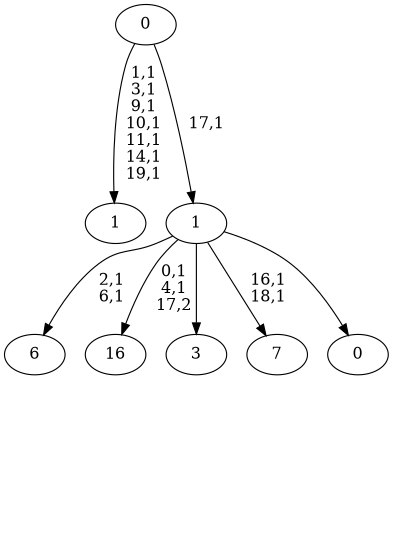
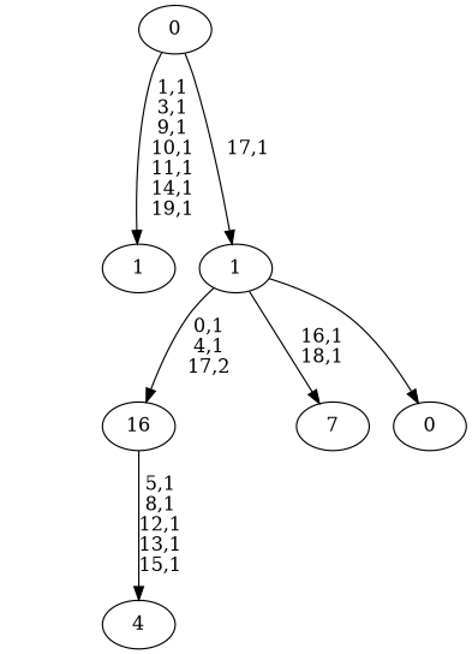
  digraph {
-   n1 [label=6]
+   n2 [label=4]
    16
-   n4 [label=3]
    n5 [label=7]
    n6 [label=1]
    n7 [label=0]
    1
    0
-   1 -> n1 [label="2,1\n6,1"]
+   16 -> n2 [label="5,1\n8,1\n12,1\n13,1\n15,1"]
    1 -> 16 [label="0,1\n4,1\n17,2"]
-   1 -> n4
    1 -> n5 [label="16,1\n18,1"]
    1 -> n7
    0 -> n6 [label="1,1\n3,1\n9,1\n10,1\n11,1\n14,1\n19,1"]
    0 -> 1 [label="17,1"]
  }
